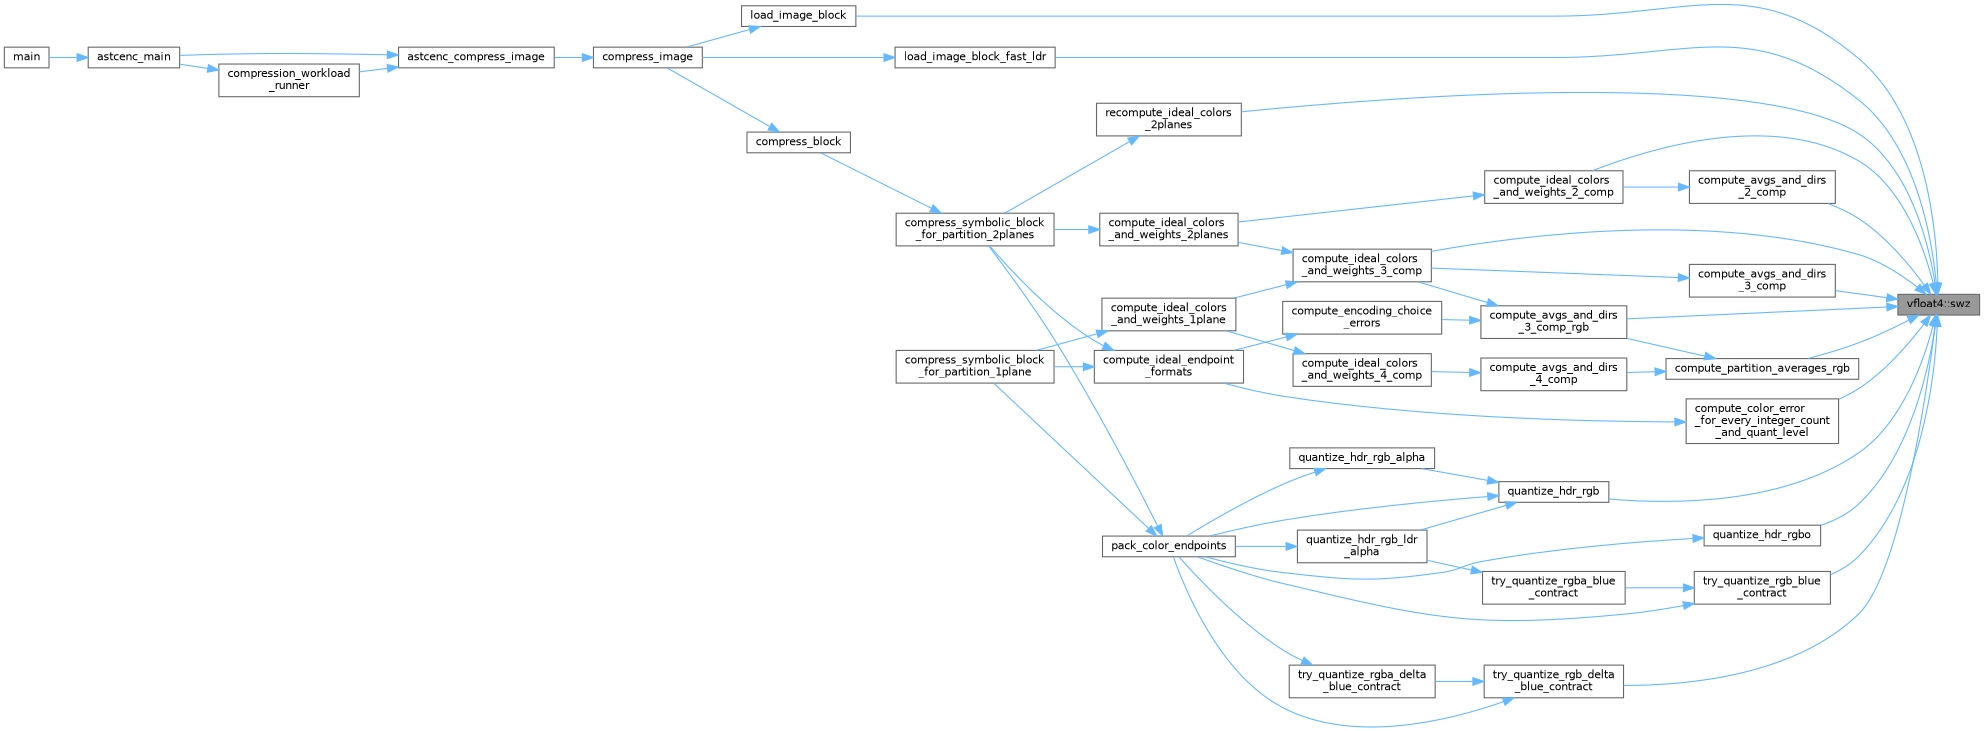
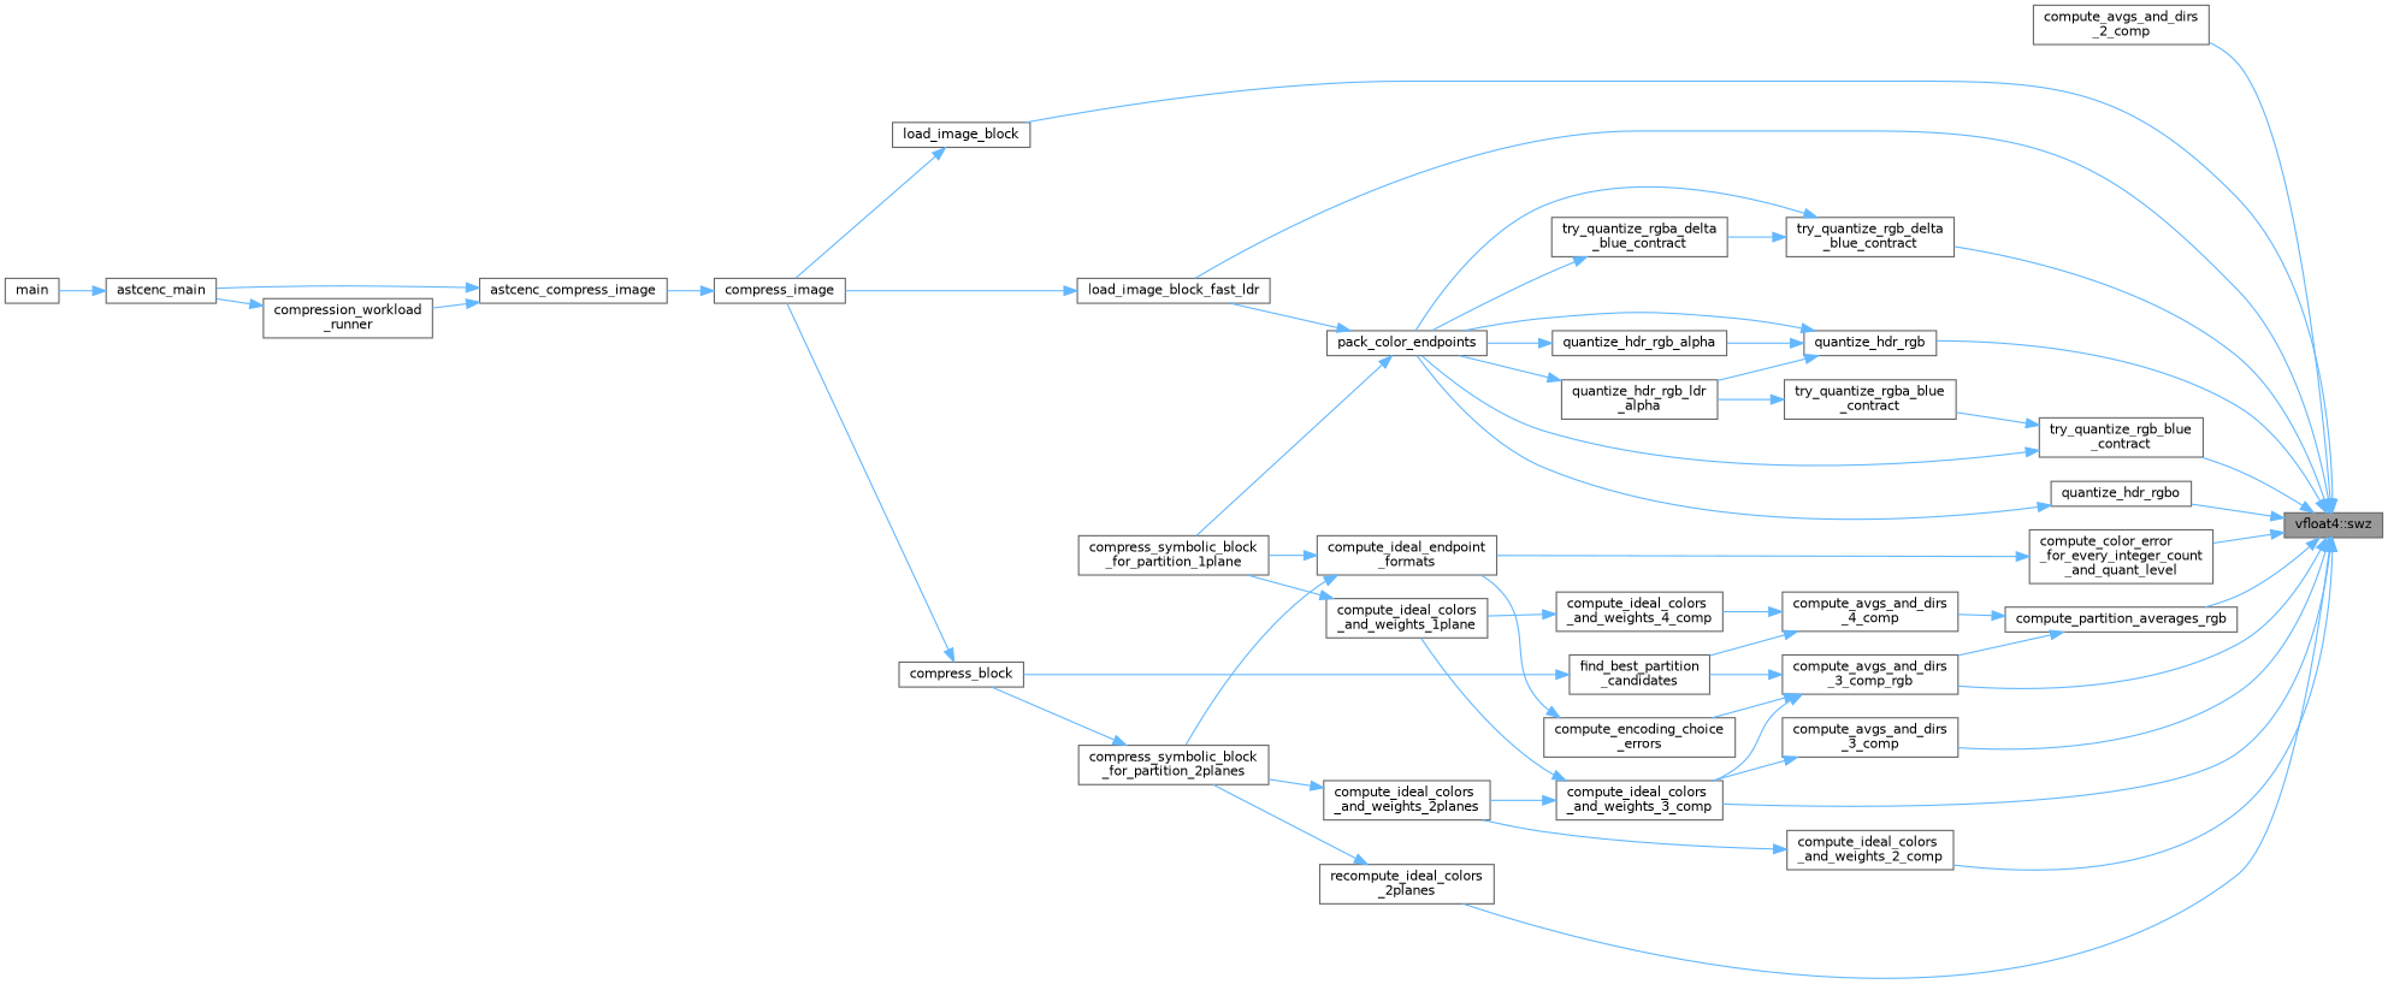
  digraph {
    rankdir=RL
    node [color=grey40 fillcolor=white fontname=Helvetica fontsize=10 shape=box style=filled]
    edge [color=steelblue1 dir=back fontname=Helvetica fontsize=10 labelfontname=Helvetica labelfontsize=10 style=solid]
    n1 [color=gray40 fillcolor=grey60 fontcolor=black height=0.2 label="vfloat4::swz" width=0.4]
    n2 [height=0.2 label="compute_avgs_and_dirs\l_2_comp" width=0.4]
    n3 [height=0.2 label="compute_ideal_colors\l_and_weights_2_comp" width=0.4]
    n4 [height=0.2 label="compute_avgs_and_dirs\l_3_comp" width=0.4]
    n5 [height=0.2 label="compute_ideal_colors\l_and_weights_3_comp" width=0.4]
    n6 [height=0.2 label="compute_avgs_and_dirs\l_3_comp_rgb" width=0.4]
    n7 [height=0.2 label="compute_color_error\l_for_every_integer_count\l_and_quant_level" width=0.4]
    n8 [height=0.2 label=compute_partition_averages_rgb width=0.4]
    n9 [height=0.2 label=load_image_block width=0.4]
    n10 [height=0.2 label=load_image_block_fast_ldr width=0.4]
    n11 [height=0.2 label=quantize_hdr_rgb width=0.4]
    n12 [height=0.2 label=quantize_hdr_rgbo width=0.4]
    n13 [height=0.2 label="recompute_ideal_colors\l_2planes" width=0.4]
    n14 [height=0.2 label="try_quantize_rgb_blue\l_contract" width=0.4]
    n15 [height=0.2 label="try_quantize_rgb_delta\l_blue_contract" width=0.4]
    n16 [height=0.2 label="compute_ideal_colors\l_and_weights_2planes" width=0.4]
    n17 [height=0.2 label="compute_ideal_colors\l_and_weights_1plane" width=0.4]
    n18 [height=0.2 label="compute_encoding_choice\l_errors" width=0.4]
+   n19 [height=0.2 label="find_best_partition\l_candidates" width=0.4]
    n20 [height=0.2 label="compute_avgs_and_dirs\l_4_comp" width=0.4]
    n21 [height=0.2 label="compute_ideal_colors\l_and_weights_4_comp" width=0.4]
    n22 [height=0.2 label="compute_ideal_endpoint\l_formats" width=0.4]
    n23 [height=0.2 label=compress_image width=0.4]
    n24 [height=0.2 label=pack_color_endpoints width=0.4]
    n25 [height=0.2 label=quantize_hdr_rgb_alpha width=0.4]
    n26 [height=0.2 label="quantize_hdr_rgb_ldr\l_alpha" width=0.4]
    n27 [height=0.2 label="compress_symbolic_block\l_for_partition_2planes" width=0.4]
    n28 [height=0.2 label="try_quantize_rgba_blue\l_contract" width=0.4]
    n29 [height=0.2 label="try_quantize_rgba_delta\l_blue_contract" width=0.4]
    n30 [height=0.2 label=compress_block width=0.4]
    n31 [height=0.2 label=astcenc_compress_image width=0.4]
    n32 [height=0.2 label=astcenc_main width=0.4]
    n33 [height=0.2 label="compression_workload\l_runner" width=0.4]
    n34 [height=0.2 label=main width=0.4]
    n35 [height=0.2 label="compress_symbolic_block\l_for_partition_1plane" width=0.4]
    n1 -> n2
    n1 -> n3
    n1 -> n4
    n1 -> n5
    n1 -> n6
    n1 -> n7
    n1 -> n8
    n1 -> n9
    n1 -> n10
    n1 -> n11
    n1 -> n12
    n1 -> n13
    n1 -> n14
    n1 -> n15
-   n2 -> n3
    n3 -> n16
    n4 -> n5
    n5 -> n16
    n5 -> n17
    n6 -> n5
    n6 -> n18
+   n6 -> n19
    n7 -> n22
    n8 -> n6
    n8 -> n20
    n9 -> n23
    n10 -> n23
    n11 -> n24
    n11 -> n25
    n11 -> n26
    n12 -> n24
    n13 -> n27
    n14 -> n24
    n14 -> n28
    n15 -> n24
    n15 -> n29
    n16 -> n27
    n17 -> n35
    n18 -> n22
+   n19 -> n30
+   n20 -> n19
    n20 -> n21
    n21 -> n17
    n22 -> n27
    n22 -> n35
    n23 -> n31
-   n24 -> n27
+   n24 -> n10
    n24 -> n35
    n25 -> n24
    n26 -> n24
    n27 -> n30
    n28 -> n26
    n29 -> n24
    n30 -> n23
    n31 -> n32
    n31 -> n33
    n32 -> n34
    n33 -> n32
  }
